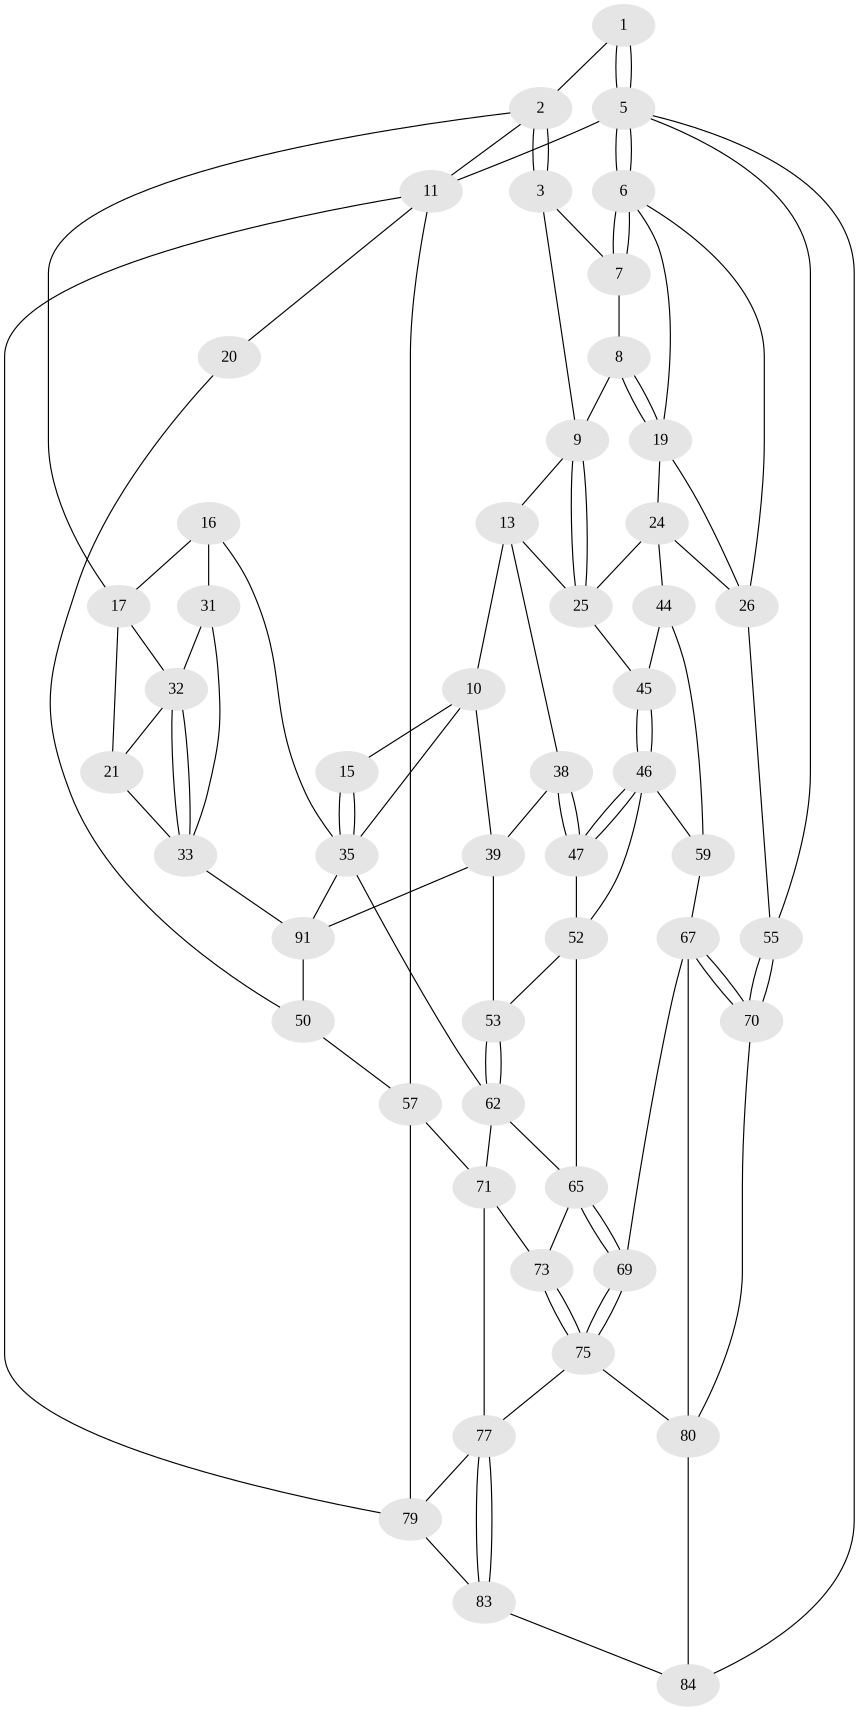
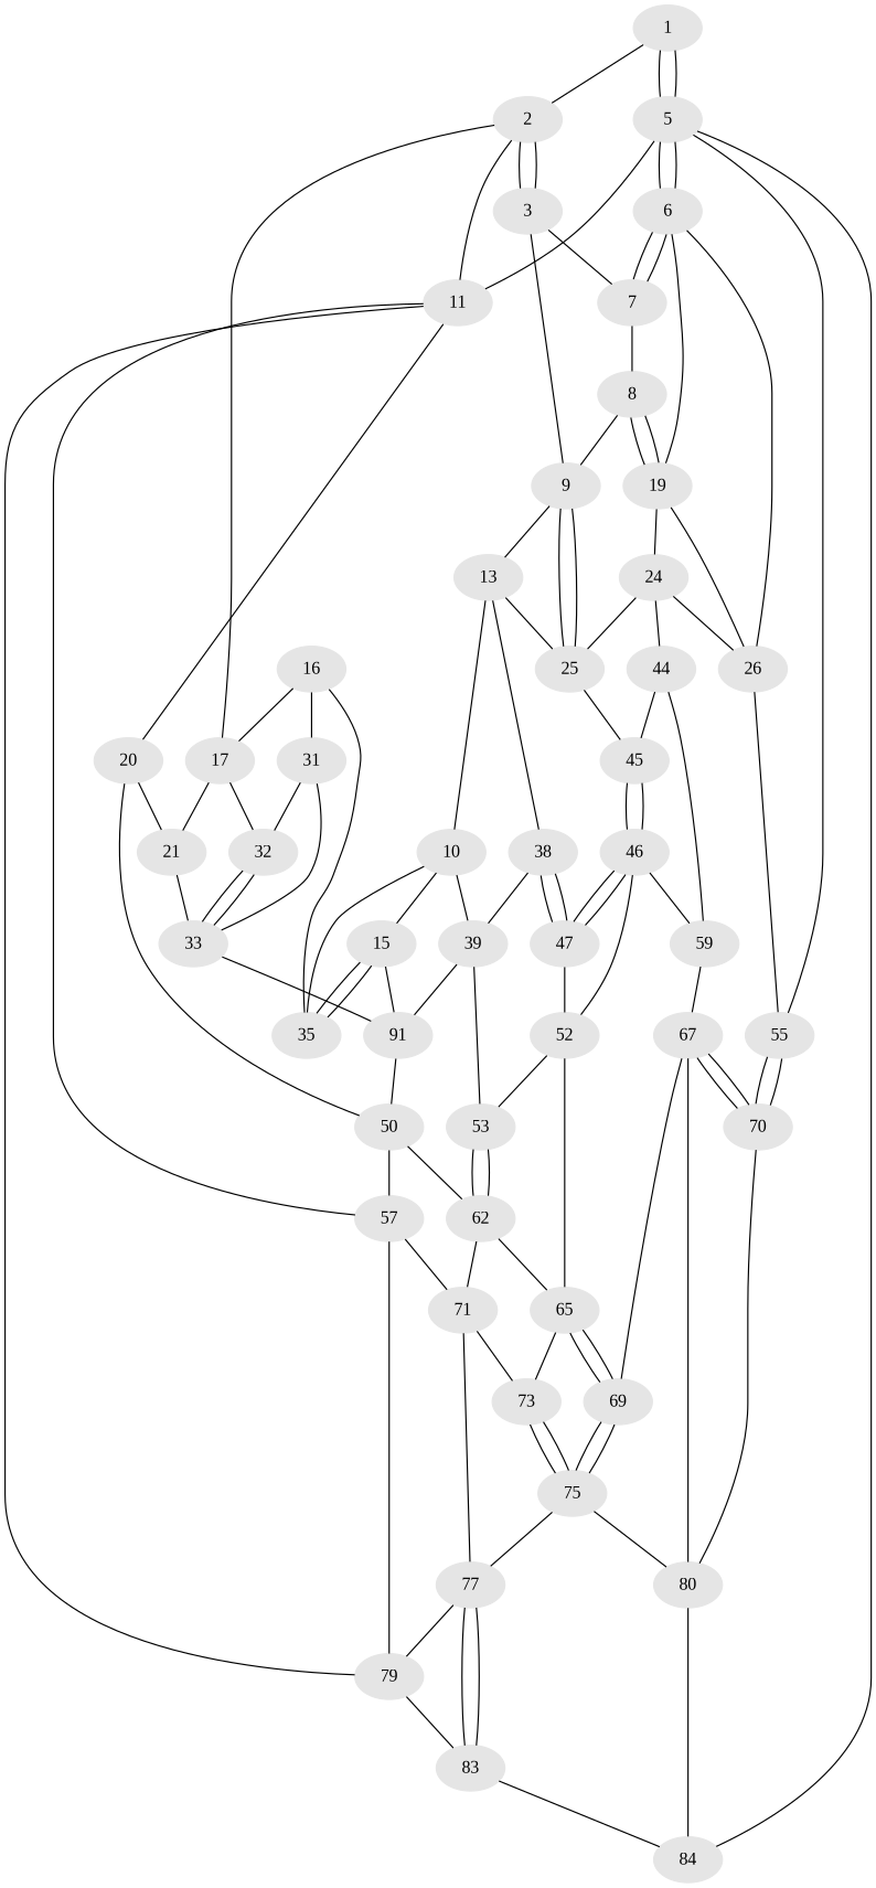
  graph {
    fontname="Liberation Serif"
    node [color=gray90 fontname="Liberation Serif" style=filled]
    edge [fontname="Liberation Serif"]
    2 [super="+12"]
    1
    5 [super="+54"]
    3 [super="+4"]
    11 [super="+58"]
    17 [super="+22"]
    6 [super="+18"]
    55 [super="+56"]
    84
    7
    9 [super="+10"]
    20 [super="+48"]
    57 [super="+72"]
    79 [super="+81"]
    21 [super="+34"]
    32
    8
    13 [super="+29"]
    25 [super="+28"]
    19 [super="+23"]
    26 [super="+27"]
    70
    24 [super="+43"]
    n24 [label=10 super="+36"]
    38
    45
    50 [super="+51"]
    71 [super="+74"]
    83
    15
    35 [super="+37"]
    39 [super="+49"]
    47
    n34 [label=91 super="+42"]
    53
    16 [super="+30"]
    31
    33 [super="+40"]
    44
    62 [super="+63"]
    59 [super="+60"]
    46 [super="+61"]
    52 [super="+64"]
    67 [super="+68"]
    65 [super="+66"]
    69
    73
    80 [super="+82"]
    77 [super="+78"]
    75 [super="+76"]
    2 -- 3
    2 -- 3
    2 -- 11
    2 -- 17
    1 -- 2
    1 -- 5
    1 -- 5
    5 -- 11 [weight=2]
    5 -- 6
    5 -- 6
    5 -- 55
    5 -- 84
    3 -- 7
    3 -- 9
    11 -- 20
    11 -- 57
    11 -- 79
    17 -- 21
    17 -- 32
    6 -- 7
    6 -- 7
    6 -- 19
    6 -- 26
    55 -- 70
    55 -- 70
    7 -- 8
    9 -- 13
    9 -- 25
    9 -- 25
-   32 -- 21 [weight=2]
+   20 -- 21 [weight=2]
    20 -- 50
    57 -- 79
    57 -- 71
    79 -- 83
    21 -- 33
    32 -- 33
    32 -- 33
    8 -- 9
    8 -- 19
    8 -- 19
    13 -- 25
    13 -- n24
    13 -- 38
    25 -- 45
    19 -- 26
    19 -- 24
    26 -- 55
    70 -- 80
    24 -- 25
    24 -- 26
    24 -- 44
    n24 -- 15
    n24 -- 35
    n24 -- 39
    38 -- 39
    38 -- 47
    38 -- 47
    45 -- 46
    45 -- 46
    50 -- 57
-   35 -- 62
+   50 -- 62
    71 -- 73
    71 -- 77
    83 -- 84
    15 -- 35
    15 -- 35
-   35 -- n34
+   15 -- n34
    39 -- n34
    39 -- 53
    47 -- 52
    n34 -- 50
    53 -- 62
    53 -- 62
    16 -- 17
    16 -- 35
    16 -- 31
    31 -- 32
    31 -- 33
    33 -- n34
    44 -- 45
    44 -- 59
    62 -- 71
    62 -- 65
    59 -- 67
    46 -- 47
    46 -- 47
    46 -- 59
    46 -- 52
    52 -- 53
    52 -- 65
    67 -- 70
    67 -- 70
    67 -- 69
    67 -- 80
    65 -- 69
    65 -- 69
    65 -- 73
    69 -- 75
    69 -- 75
    73 -- 75
    73 -- 75
    80 -- 84
    77 -- 79
    77 -- 83
    77 -- 83
    75 -- 80
    75 -- 77
  }
